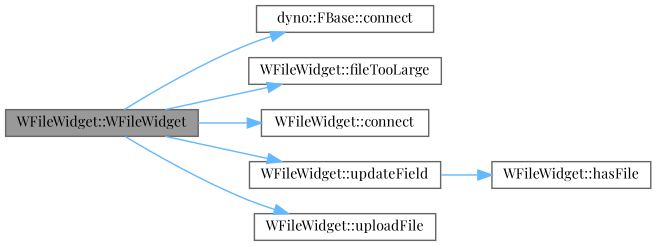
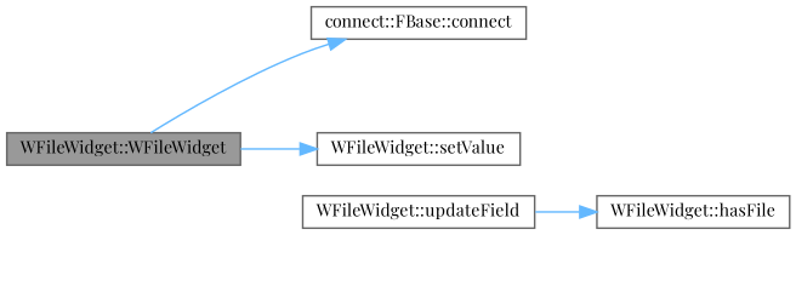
  digraph {
    fontname="Playfair Display"
    rankdir=LR
    node [color=grey40 fillcolor=white fontname="Playfair Display" fontsize=10 shape=box style=filled]
    edge [color=steelblue1 fontname="Playfair Display" fontsize=10 labelfontname=Helvetica labelfontsize=10 style=solid]
    n1 [color=gray40 fillcolor=grey60 fontcolor=black height=0.2 label="WFileWidget::WFileWidget" width=0.4]
-   n2 [height=0.2 label="dyno::FBase::connect" width=0.4]
-   n3 [height=0.2 label="WFileWidget::fileTooLarge" width=0.4]
-   n4 [height=0.2 label="WFileWidget::connect" width=0.4]
+   n2 [height=0.2 label="connect::FBase::connect" width=0.4]
+   n4 [height=0.2 label="WFileWidget::setValue" width=0.4]
    n5 [height=0.2 label="WFileWidget::updateField" width=0.4]
-   n6 [height=0.2 label="WFileWidget::uploadFile" width=0.4]
    n7 [height=0.2 label="WFileWidget::hasFile" width=0.4]
    n1 -> n2
-   n1 -> n3
    n1 -> n4
-   n1 -> n5
-   n1 -> n6
    n5 -> n7
  }
